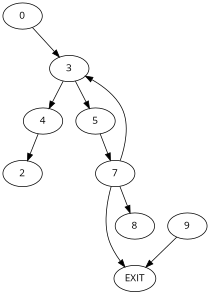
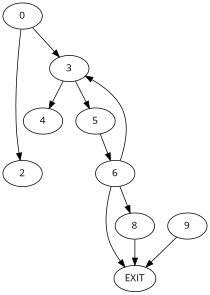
  digraph {
    fontname="Open Sans"
    node [fontname="Open Sans"]
    edge [fontname="Open Sans"]
    n1 [label=0]
    2
    3
    n4 [label=EXIT]
    9
    4
    5
-   6 [label=7]
+   6
    8
-   4 -> 2
+   n1 -> 2
    n1 -> 3
    3 -> 4
    3 -> 5
    9 -> n4
    5 -> 6
    6 -> 3
    6 -> n4
    6 -> 8
+   8 -> n4
  }
